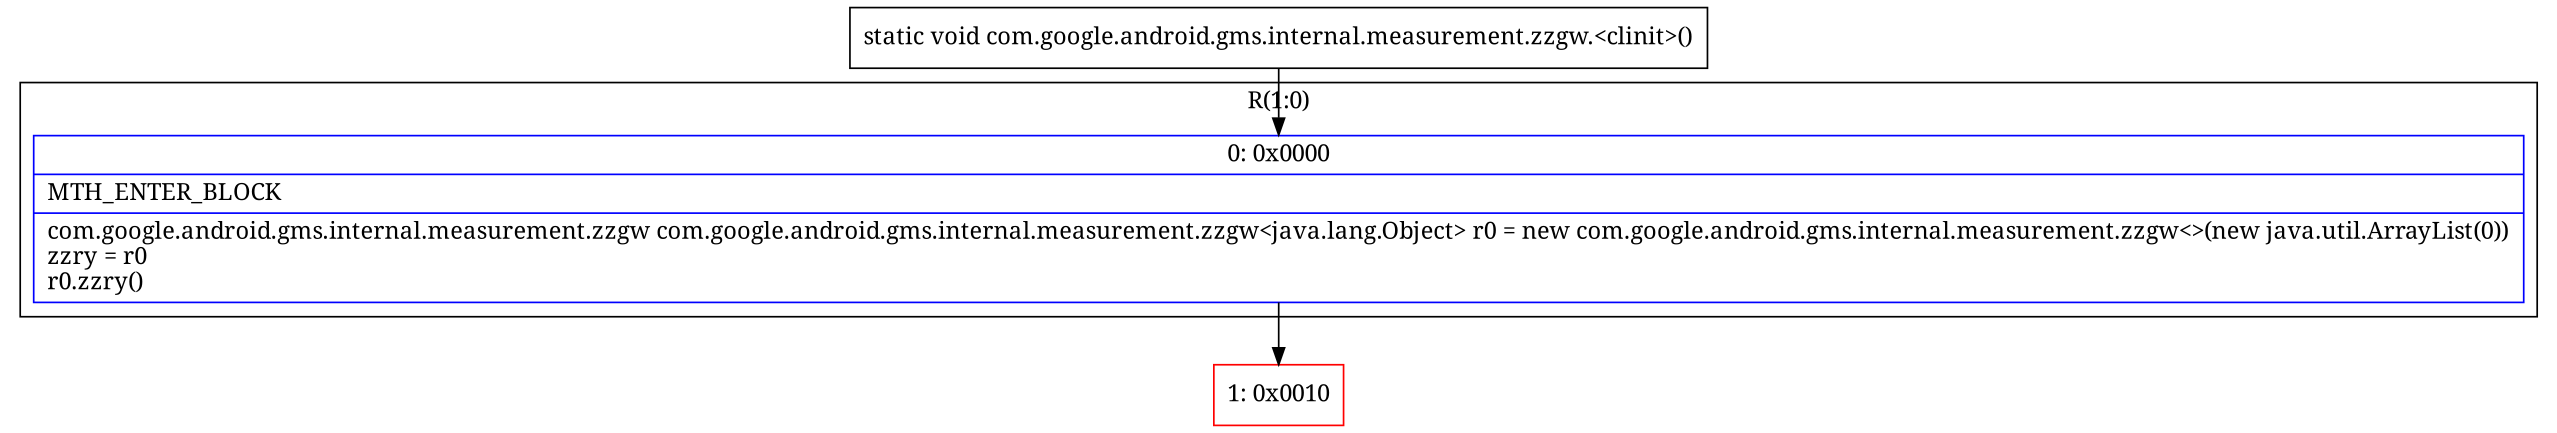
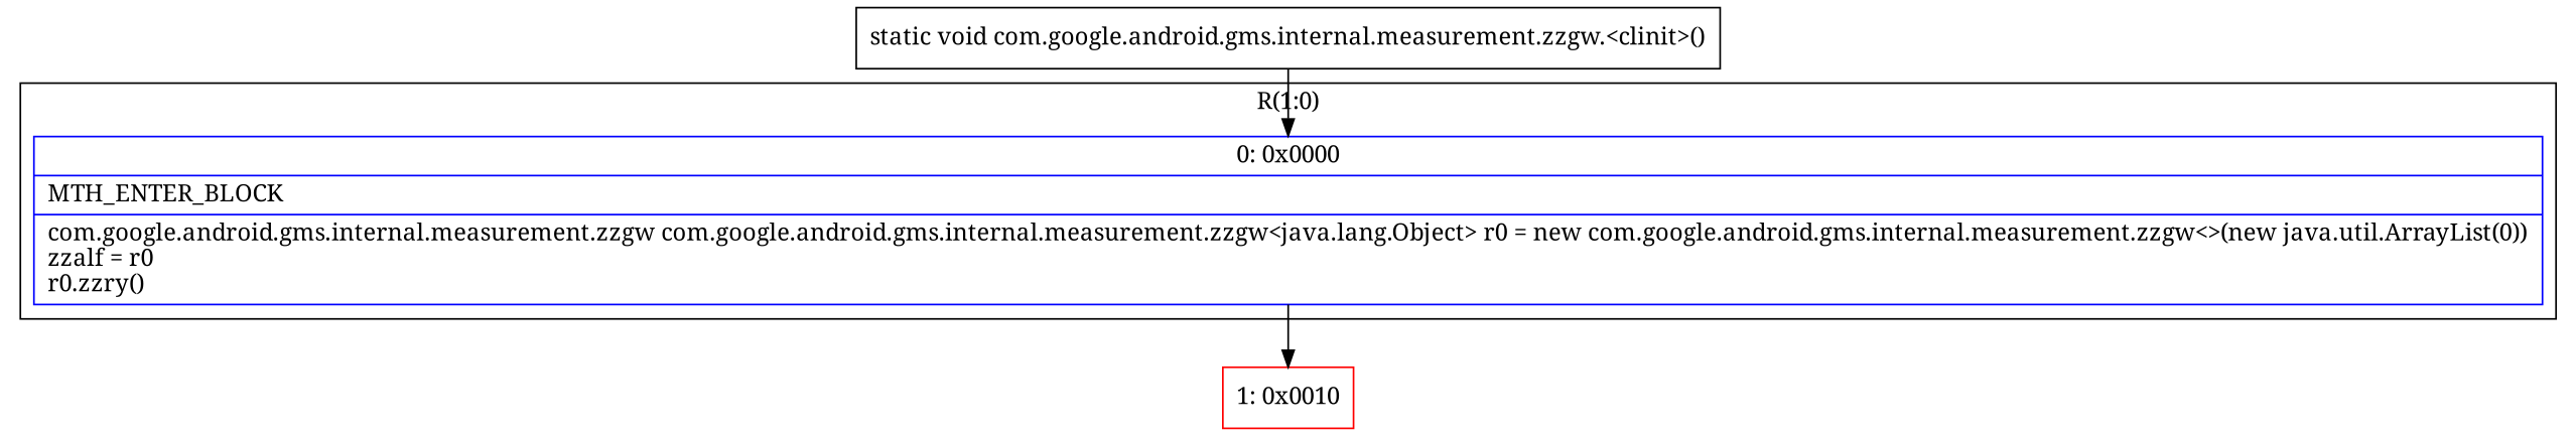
  digraph {
    fontname="Noto Serif"
    node [shape=record fontname="Noto Serif"]
    edge [fontname="Noto Serif"]
-   n1 [color=blue label="{0\:\ 0x0000|MTH_ENTER_BLOCK\l|com.google.android.gms.internal.measurement.zzgw com.google.android.gms.internal.measurement.zzgw\<java.lang.Object\> r0 = new com.google.android.gms.internal.measurement.zzgw\<\>(new java.util.ArrayList(0))\lzzry = r0\lr0.zzry()\l}"]
+   n1 [color=blue label="{0\:\ 0x0000|MTH_ENTER_BLOCK\l|com.google.android.gms.internal.measurement.zzgw com.google.android.gms.internal.measurement.zzgw\<java.lang.Object\> r0 = new com.google.android.gms.internal.measurement.zzgw\<\>(new java.util.ArrayList(0))\lzzalf = r0\lr0.zzry()\l}"]
    n2 [color=red label="{1\:\ 0x0010}"]
    n3 [label="{static void com.google.android.gms.internal.measurement.zzgw.\<clinit\>() }"]
    subgraph cluster_1 {
      label="R(1:0)"
      n1
    }
    n1 -> n2
    n3 -> n1
  }
